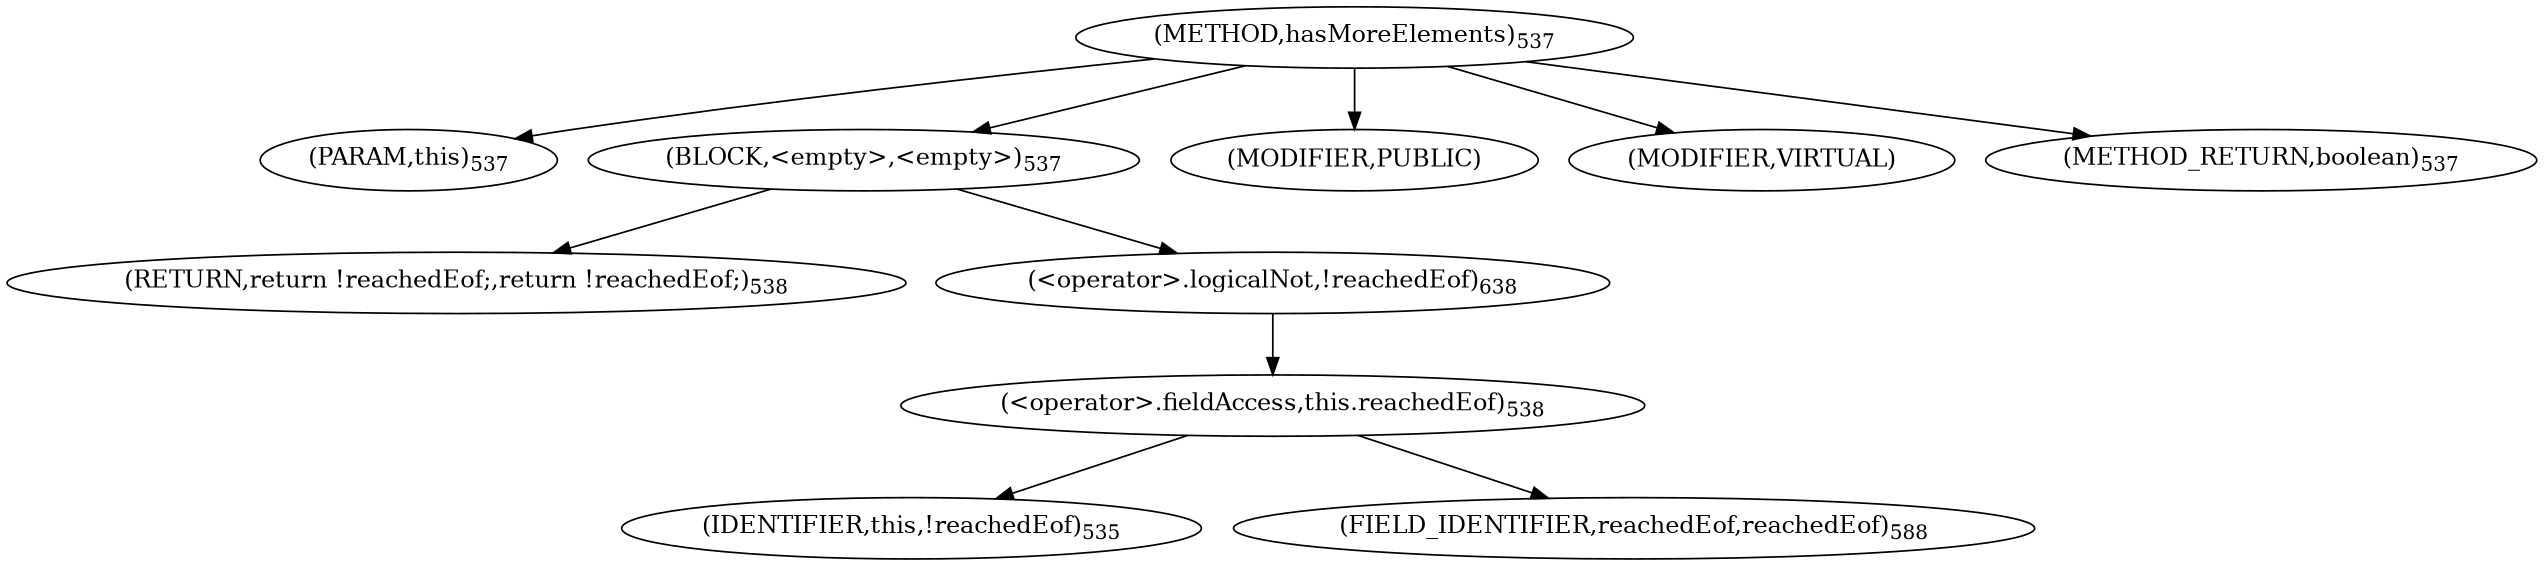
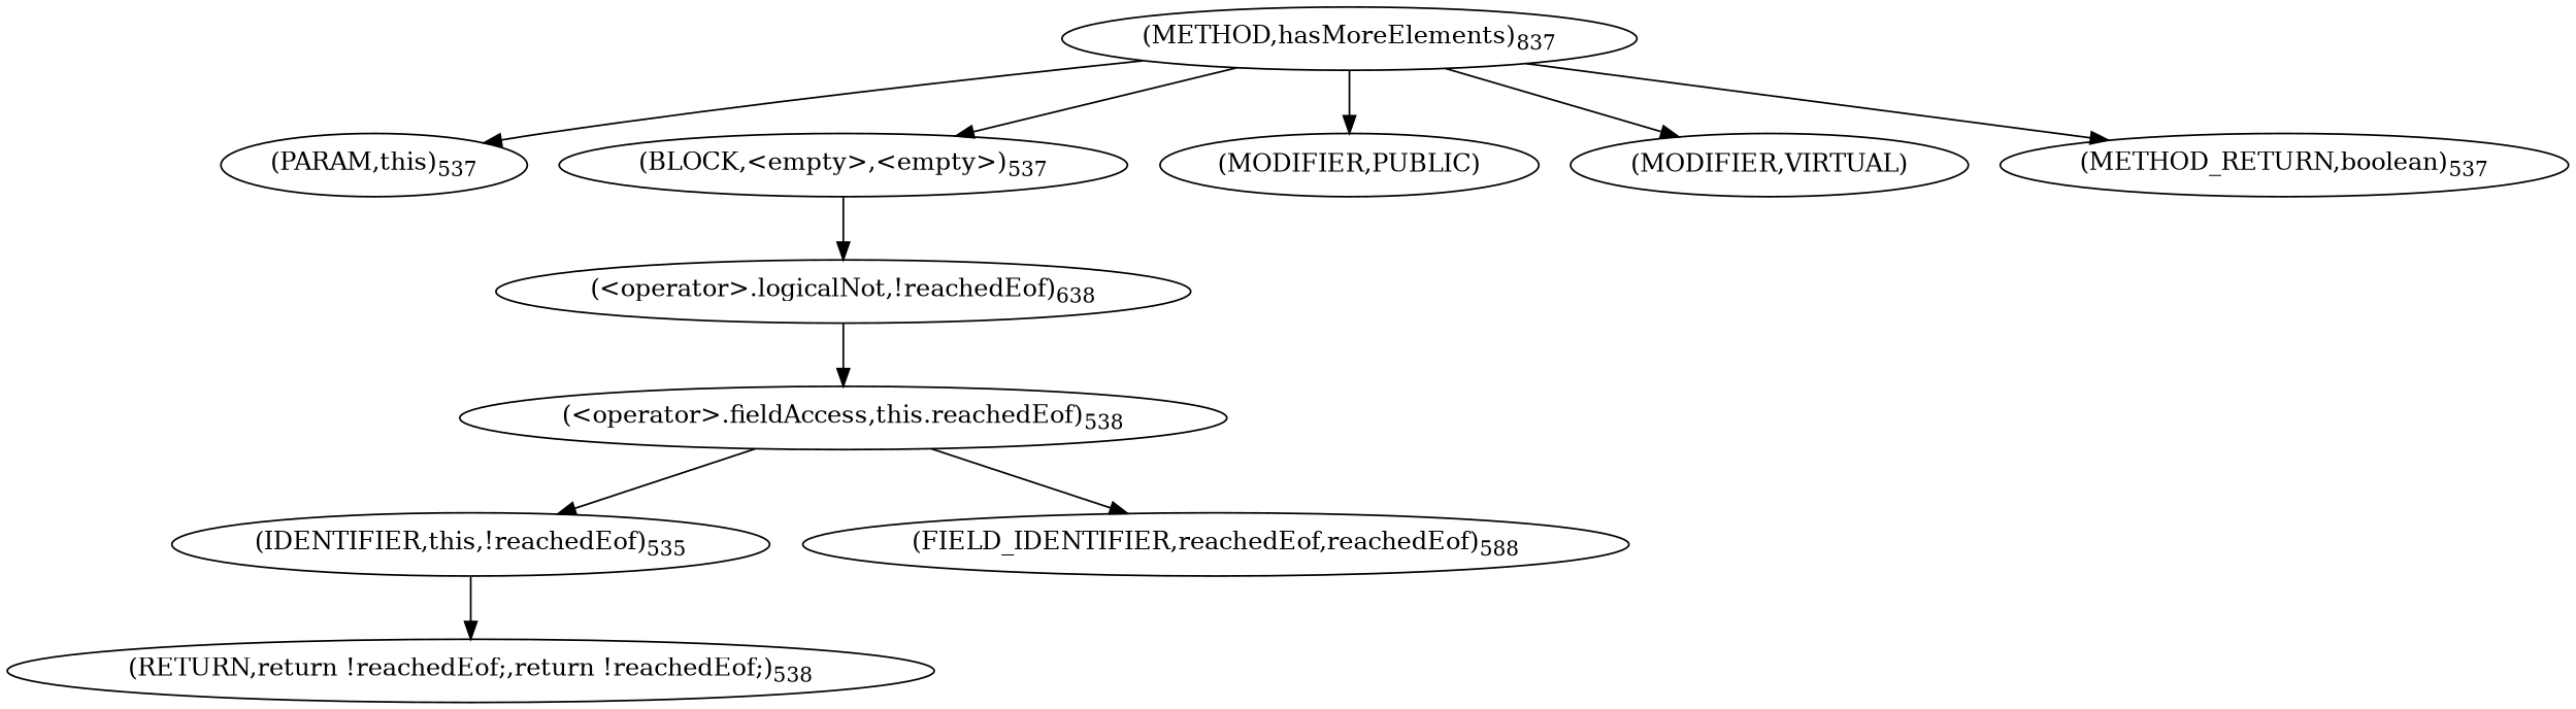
  digraph {
-   n1 [label=<(METHOD,hasMoreElements)<SUB>537</SUB>>]
+   n1 [label=<(METHOD,hasMoreElements)<SUB>837</SUB>>]
    n2 [label=<(PARAM,this)<SUB>537</SUB>>]
    n3 [label=<(BLOCK,&lt;empty&gt;,&lt;empty&gt;)<SUB>537</SUB>>]
    n4 [label=<(MODIFIER,PUBLIC)>]
    n5 [label=<(MODIFIER,VIRTUAL)>]
    n6 [label=<(METHOD_RETURN,boolean)<SUB>537</SUB>>]
    n7 [label=<(RETURN,return !reachedEof;,return !reachedEof;)<SUB>538</SUB>>]
    n8 [label=<(&lt;operator&gt;.logicalNot,!reachedEof)<SUB>638</SUB>>]
    n9 [label=<(&lt;operator&gt;.fieldAccess,this.reachedEof)<SUB>538</SUB>>]
    n10 [label=<(IDENTIFIER,this,!reachedEof)<SUB>535</SUB>>]
    n11 [label=<(FIELD_IDENTIFIER,reachedEof,reachedEof)<SUB>588</SUB>>]
    n1 -> n2
    n1 -> n3
    n1 -> n4
    n1 -> n5
    n1 -> n6
-   n3 -> n7
+   n10 -> n7
    n3 -> n8
    n8 -> n9
    n9 -> n10
    n9 -> n11
  }
